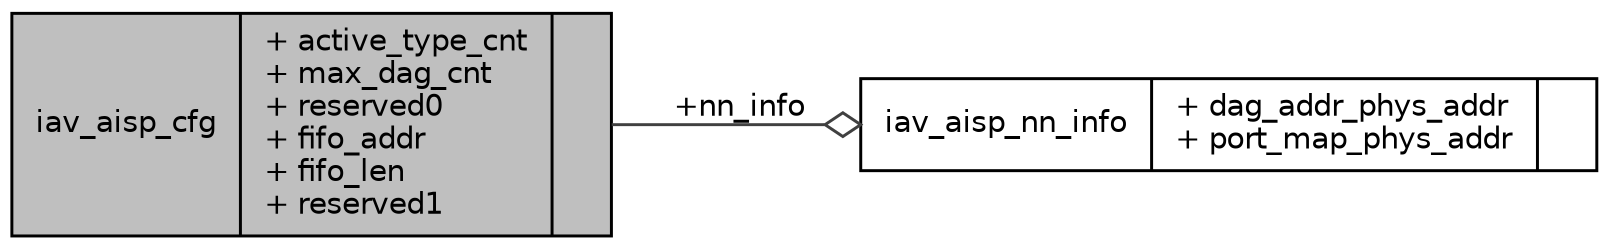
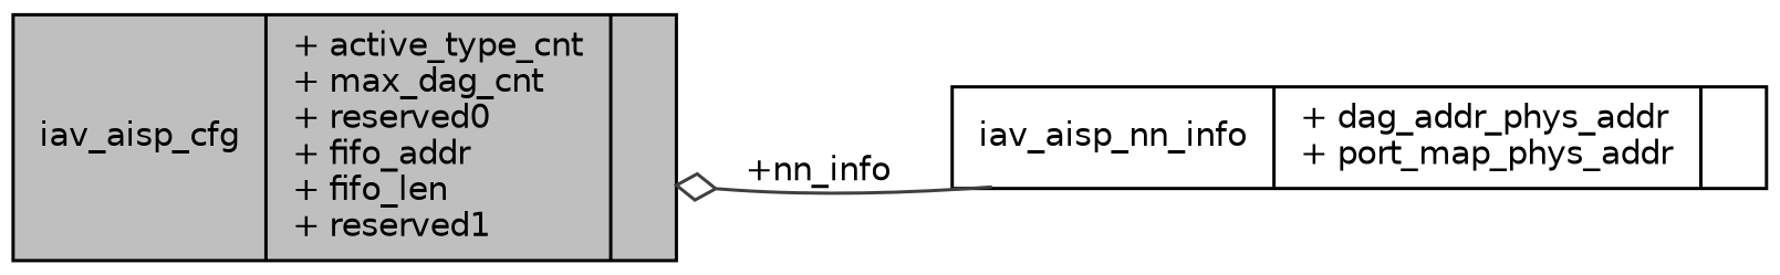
  digraph {
    rankdir=LR
    node [color=black fontname=Helvetica fontsize=10 shape=record]
    n1 [fillcolor=grey75 fontcolor=black height=0.2 label="{iav_aisp_cfg\n|+ active_type_cnt\l+ max_dag_cnt\l+ reserved0\l+ fifo_addr\l+ fifo_len\l+ reserved1\l|}" style=filled width=0.4]
    n2 [height=0.2 label="{iav_aisp_nn_info\n|+ dag_addr_phys_addr\l+ port_map_phys_addr\l|}" width=0.4]
-   n1 -> n2 [arrowhead=odiamond color=grey25 fontname=Helvetica fontsize=10 label=" +nn_info" labelfontname=Helvetica labelfontsize=10 style=solid]
+   n2 -> n1 [arrowhead=odiamond color=grey25 fontname=Helvetica fontsize=10 label=" +nn_info" labelfontname=Helvetica labelfontsize=10 style=solid]
  }
